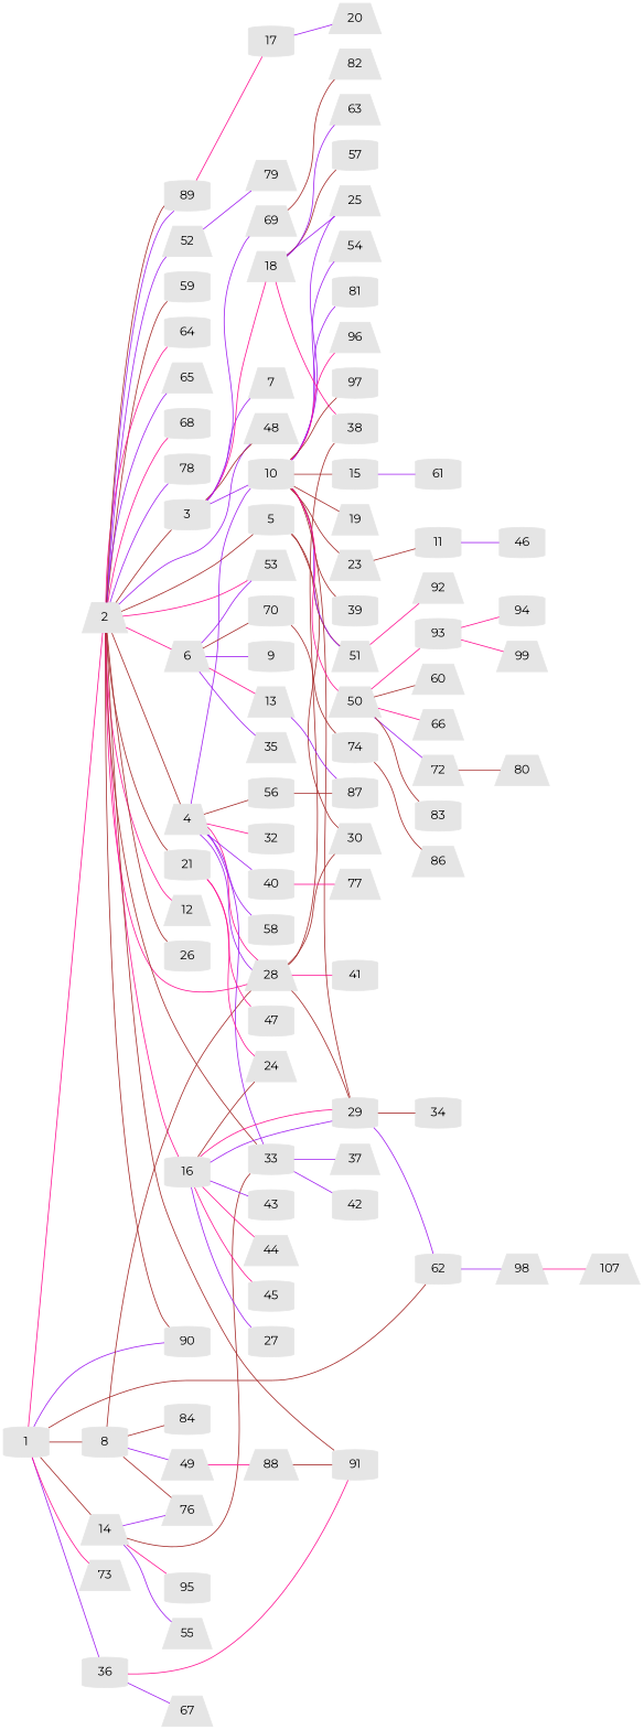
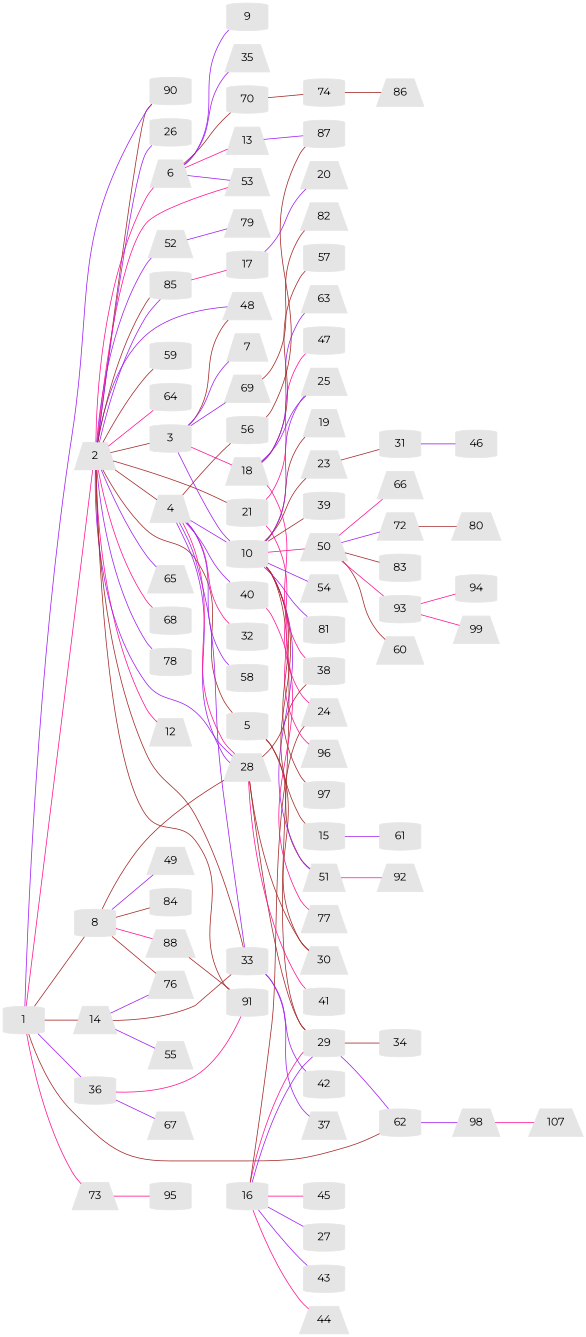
  graph {
    fontname=Montserrat
    rankdir=LR
    node [color=gray90 fontname=Montserrat shape=cylinder style=filled]
    edge [color=brown fontname=Montserrat]
    2 [shape=trapezium]
    1
    8
    14 [shape=trapezium]
    36
    62
    73 [shape=trapezium]
    90
    3
    4 [shape=trapezium]
    5
    6 [shape=trapezium]
    12 [shape=trapezium]
    16
    21
    26
    28 [shape=trapezium]
    33
    48 [shape=trapezium]
    52 [shape=trapezium]
    53 [shape=trapezium]
    59
    64
    65 [shape=trapezium]
    68
    78
-   89
+   89 [label=85]
    91
    49 [shape=trapezium]
    76 [shape=trapezium]
    84
    88 [shape=trapezium]
    55 [shape=trapezium]
    95
    67 [shape=trapezium]
    98 [shape=trapezium]
    7 [shape=trapezium]
    10
    18 [shape=trapezium]
    69 [shape=trapezium]
    32
    40
    56
    58
    30 [shape=trapezium]
    51 [shape=trapezium]
    9
    13 [shape=trapezium]
    35 [shape=trapezium]
    70
    29
    24 [shape=trapezium]
    27
    43
    44 [shape=trapezium]
    45
    20 [shape=trapezium]
    17
    47
    38
    41
    37 [shape=trapezium]
    42
    79 [shape=trapezium]
    15
    19 [shape=trapezium]
    23 [shape=trapezium]
    25 [shape=trapezium]
    39
    50 [shape=trapezium]
    54 [shape=trapezium]
    81
    96 [shape=trapezium]
    97
    57
    63 [shape=trapezium]
    82 [shape=trapezium]
    77 [shape=trapezium]
    87
    92 [shape=trapezium]
    74
    61
-   31 [label=11]
+   31
    34
    60 [shape=trapezium]
    66 [shape=trapezium]
    72 [shape=trapezium]
    83
    93
    46
    80 [shape=trapezium]
    94
    99 [shape=trapezium]
    n94 [label=107 shape=trapezium]
    86 [shape=trapezium]
    2 -- 90
    2 -- 3
    2 -- 4
    2 -- 5
    2 -- 6 [color=deeppink]
    2 -- 12 [color=deeppink]
-   2 -- 16 [color=deeppink]
    2 -- 21
-   2 -- 26
-   2 -- 28 [color=deeppink]
+   2 -- 26 [color=purple]
+   2 -- 28 [color=purple]
    2 -- 33
    2 -- 48 [color=purple]
    2 -- 52 [color=purple]
    2 -- 53 [color=deeppink]
    2 -- 59
    2 -- 64 [color=deeppink]
    2 -- 65 [color=purple]
    2 -- 68 [color=deeppink]
    2 -- 78 [color=purple]
    2 -- 89 [color=purple]
    2 -- 89
    2 -- 91
    1 -- 2 [color=deeppink]
    1 -- 8
    1 -- 14
    1 -- 36 [color=purple]
    1 -- 62
    1 -- 73 [color=deeppink]
    1 -- 90 [color=purple]
    8 -- 28
    8 -- 49 [color=purple]
    8 -- 76
    8 -- 84
-   49 -- 88 [color=deeppink]
+   8 -- 88 [color=deeppink]
    14 -- 33
    14 -- 76 [color=purple]
    14 -- 55 [color=purple]
-   14 -- 95 [color=deeppink]
+   73 -- 95 [color=deeppink]
    36 -- 91 [color=deeppink]
    36 -- 67 [color=purple]
    62 -- 98 [color=purple]
    3 -- 48
    3 -- 7 [color=purple]
    3 -- 10 [color=purple]
    3 -- 18 [color=deeppink]
    3 -- 69 [color=purple]
    4 -- 28 [color=purple]
    4 -- 28 [color=deeppink]
    4 -- 33 [color=purple]
    4 -- 10 [color=purple]
    4 -- 32 [color=deeppink]
    4 -- 40 [color=purple]
    4 -- 56
    4 -- 58 [color=purple]
    5 -- 30
    5 -- 51
    6 -- 53 [color=purple]
    6 -- 9 [color=purple]
    6 -- 13 [color=deeppink]
    6 -- 35 [color=purple]
    6 -- 70
    16 -- 29 [color=purple]
    16 -- 29 [color=deeppink]
    16 -- 24
    16 -- 27 [color=purple]
    16 -- 43 [color=purple]
    16 -- 44 [color=deeppink]
    16 -- 45 [color=deeppink]
    21 -- 24 [color=deeppink]
    21 -- 47 [color=deeppink]
    28 -- 30
    28 -- 29
    28 -- 38
    28 -- 41 [color=deeppink]
    33 -- 37 [color=purple]
    33 -- 42 [color=purple]
    52 -- 79 [color=purple]
    89 -- 17 [color=deeppink]
    88 -- 91
    98 -- n94 [color=deeppink]
    10 -- 51 [color=purple]
    10 -- 29
    10 -- 15
    10 -- 19
    10 -- 23
    10 -- 25 [color=purple]
    10 -- 39
    10 -- 50 [color=deeppink]
    10 -- 54 [color=purple]
    10 -- 81 [color=purple]
    10 -- 96 [color=deeppink]
    10 -- 97
    18 -- 38 [color=deeppink]
    18 -- 25 [color=purple]
    18 -- 57
    18 -- 63 [color=purple]
    69 -- 82
    40 -- 77 [color=deeppink]
    56 -- 87
    51 -- 92 [color=deeppink]
    13 -- 87 [color=purple]
    70 -- 74
    29 -- 62 [color=purple]
    29 -- 34
    17 -- 20 [color=purple]
    15 -- 61 [color=purple]
    23 -- 31
    50 -- 60
    50 -- 66 [color=deeppink]
    50 -- 72 [color=purple]
    50 -- 83
    50 -- 93 [color=deeppink]
    74 -- 86
    31 -- 46 [color=purple]
    72 -- 80
    93 -- 94 [color=deeppink]
    93 -- 99 [color=deeppink]
  }
